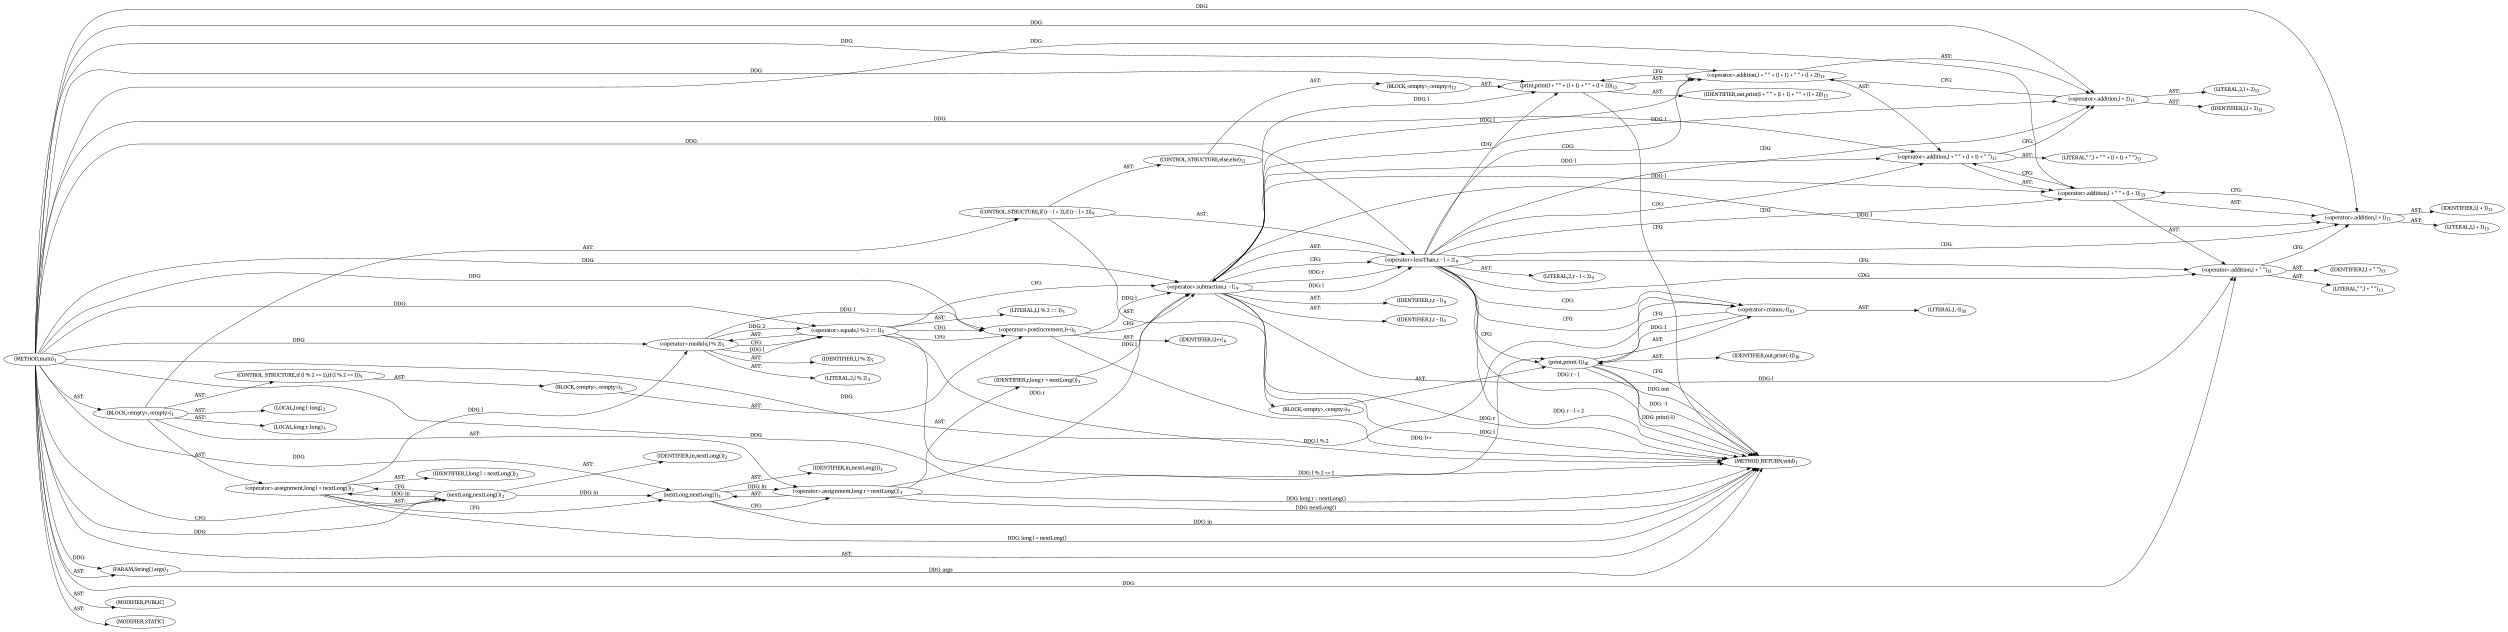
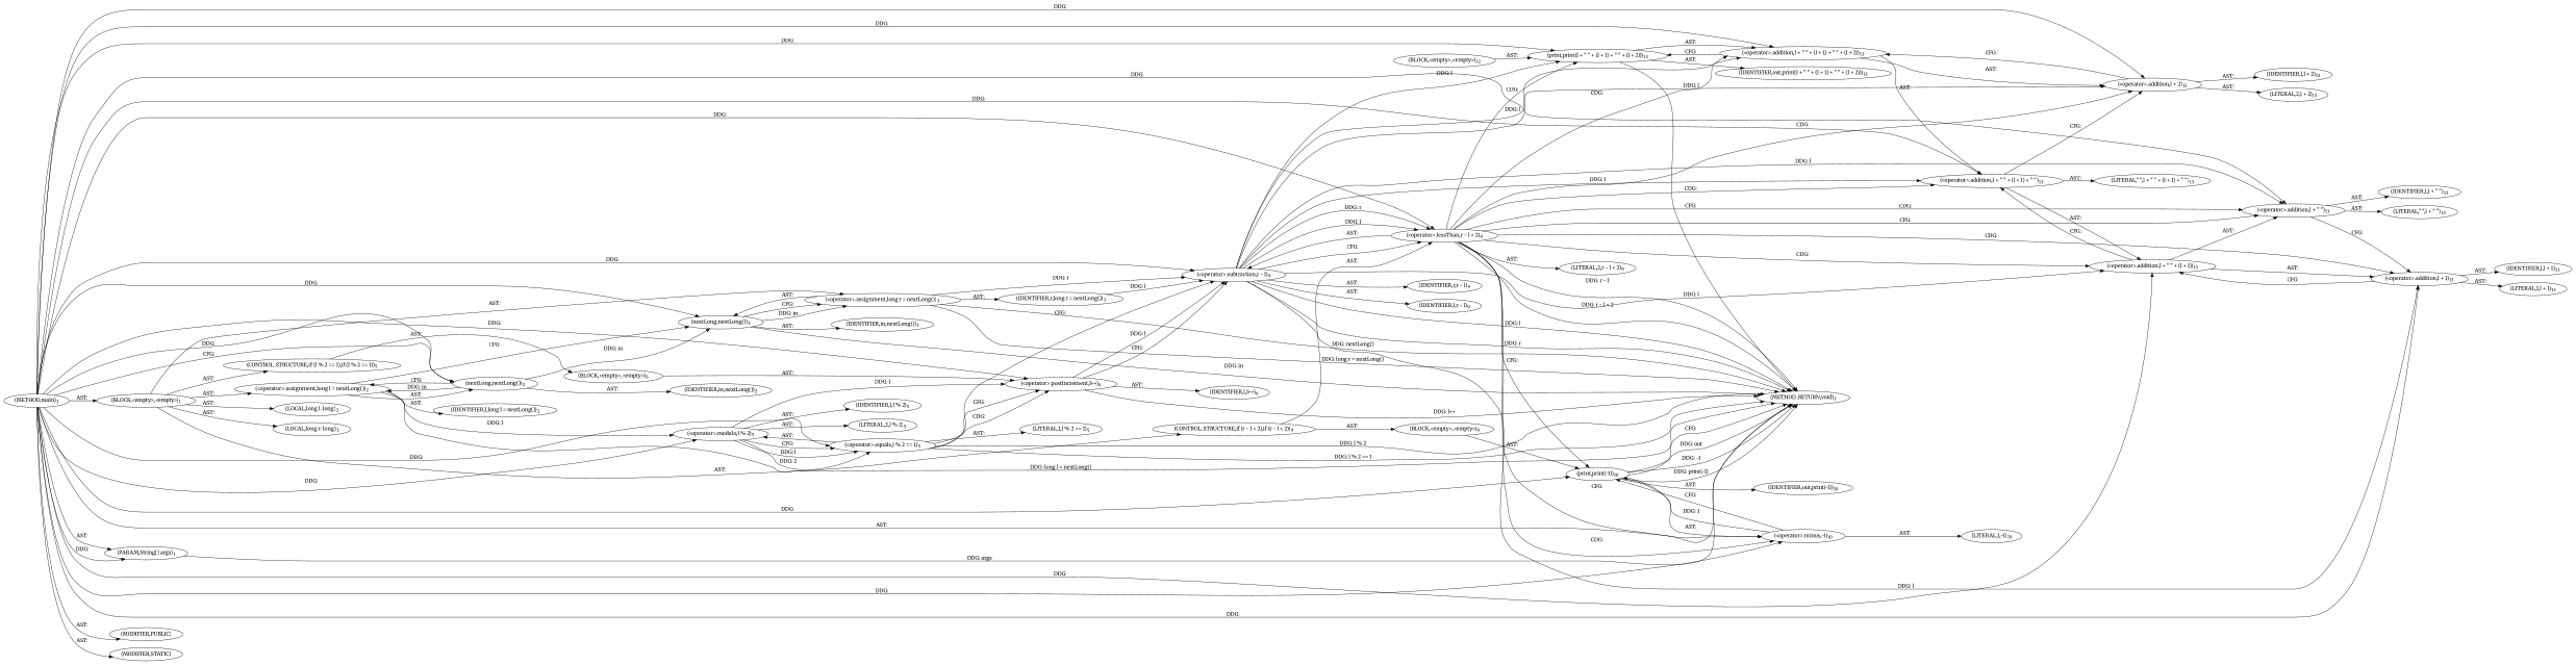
  digraph {
    fontname=Merriweather
    rankdir=LR
    node [fontname=Merriweather]
    edge [fontname=Merriweather]
    n1 [label=<(METHOD,main)<SUB>1</SUB>>]
    n2 [label=<(PARAM,String[] args)<SUB>1</SUB>>]
    n3 [label=<(BLOCK,&lt;empty&gt;,&lt;empty&gt;)<SUB>1</SUB>>]
    n4 [label=<(nextLong,nextLong())<SUB>2</SUB>>]
    n5 [label=<(nextLong,nextLong())<SUB>3</SUB>>]
    n6 [label=<(&lt;operator&gt;.equals,l % 2 == 1)<SUB>5</SUB>>]
    n7 [label=<(&lt;operator&gt;.modulo,l % 2)<SUB>5</SUB>>]
    n8 [label=<(&lt;operator&gt;.postIncrement,l++)<SUB>6</SUB>>]
    n9 [label=<(&lt;operator&gt;.lessThan,r - l &lt; 2)<SUB>9</SUB>>]
    n10 [label=<(&lt;operator&gt;.subtraction,r - l)<SUB>9</SUB>>]
    n11 [label=<(print,print(-1))<SUB>10</SUB>>]
    n12 [label=<(&lt;operator&gt;.minus,-1)<SUB>10</SUB>>]
    n13 [label=<(print,print(l + &quot; &quot; + (l + 1) + &quot; &quot; + (l + 2)))<SUB>13</SUB>>]
    n14 [label=<(&lt;operator&gt;.addition,l + &quot; &quot; + (l + 1) + &quot; &quot; + (l + 2))<SUB>13</SUB>>]
    n15 [label=<(&lt;operator&gt;.addition,l + &quot; &quot; + (l + 1) + &quot; &quot;)<SUB>13</SUB>>]
    n16 [label=<(&lt;operator&gt;.addition,l + &quot; &quot; + (l + 1))<SUB>13</SUB>>]
    n17 [label=<(&lt;operator&gt;.addition,l + &quot; &quot;)<SUB>13</SUB>>]
    n18 [label=<(&lt;operator&gt;.addition,l + 1)<SUB>13</SUB>>]
    n19 [label=<(&lt;operator&gt;.addition,l + 2)<SUB>13</SUB>>]
    n20 [label=<(MODIFIER,PUBLIC)>]
    n21 [label=<(MODIFIER,STATIC)>]
    n22 [label=<(METHOD_RETURN,void)<SUB>1</SUB>>]
    n23 [label=<(LOCAL,long l: long)<SUB>2</SUB>>]
    n24 [label=<(&lt;operator&gt;.assignment,long l = nextLong())<SUB>2</SUB>>]
    n25 [label=<(LOCAL,long r: long)<SUB>3</SUB>>]
    n26 [label=<(&lt;operator&gt;.assignment,long r = nextLong())<SUB>3</SUB>>]
    n27 [label=<(CONTROL_STRUCTURE,if (l % 2 == 1),if (l % 2 == 1))<SUB>5</SUB>>]
    n28 [label=<(CONTROL_STRUCTURE,if (r - l &lt; 2),if (r - l &lt; 2))<SUB>9</SUB>>]
    n29 [label=<(IDENTIFIER,in,nextLong())<SUB>2</SUB>>]
    n30 [label=<(IDENTIFIER,in,nextLong())<SUB>3</SUB>>]
    n31 [label=<(LITERAL,1,l % 2 == 1)<SUB>5</SUB>>]
    n32 [label=<(IDENTIFIER,l,l % 2)<SUB>5</SUB>>]
    n33 [label=<(LITERAL,2,l % 2)<SUB>5</SUB>>]
    n34 [label=<(IDENTIFIER,l,l++)<SUB>6</SUB>>]
    n35 [label=<(LITERAL,2,r - l &lt; 2)<SUB>9</SUB>>]
    n36 [label=<(IDENTIFIER,r,r - l)<SUB>9</SUB>>]
    n37 [label=<(IDENTIFIER,l,r - l)<SUB>9</SUB>>]
    n38 [label=<(IDENTIFIER,out,print(-1))<SUB>10</SUB>>]
-   n39 [label=<(LITERAL,1,-1)<SUB>10</SUB>>]
+   n39 [label=<(LITERAL,1,-1)<SUB>70</SUB>>]
    n40 [label=<(IDENTIFIER,out,print(l + &quot; &quot; + (l + 1) + &quot; &quot; + (l + 2)))<SUB>13</SUB>>]
    n41 [label=<(LITERAL,&quot; &quot;,l + &quot; &quot; + (l + 1) + &quot; &quot;)<SUB>13</SUB>>]
    n42 [label=<(IDENTIFIER,l,l + &quot; &quot;)<SUB>13</SUB>>]
    n43 [label=<(LITERAL,&quot; &quot;,l + &quot; &quot;)<SUB>13</SUB>>]
    n44 [label=<(IDENTIFIER,l,l + 1)<SUB>13</SUB>>]
    n45 [label=<(LITERAL,1,l + 1)<SUB>13</SUB>>]
    n46 [label=<(IDENTIFIER,l,l + 2)<SUB>13</SUB>>]
    n47 [label=<(LITERAL,2,l + 2)<SUB>13</SUB>>]
    n48 [label=<(IDENTIFIER,l,long l = nextLong())<SUB>2</SUB>>]
    n49 [label=<(IDENTIFIER,r,long r = nextLong())<SUB>3</SUB>>]
    n50 [label=<(BLOCK,&lt;empty&gt;,&lt;empty&gt;)<SUB>5</SUB>>]
    n51 [label=<(BLOCK,&lt;empty&gt;,&lt;empty&gt;)<SUB>9</SUB>>]
-   n52 [label=<(CONTROL_STRUCTURE,else,else)<SUB>12</SUB>>]
    n53 [label=<(BLOCK,&lt;empty&gt;,&lt;empty&gt;)<SUB>12</SUB>>]
    n1 -> n2 [label="AST: "]
    n1 -> n2 [label="DDG: "]
    n1 -> n3 [label="AST: "]
    n1 -> n4 [label="CFG: "]
    n1 -> n4 [label="DDG: "]
    n1 -> n5 [label="DDG: "]
    n1 -> n6 [label="DDG: "]
    n1 -> n7 [label="DDG: "]
    n1 -> n8 [label="DDG: "]
    n1 -> n9 [label="DDG: "]
    n1 -> n10 [label="DDG: "]
    n1 -> n11 [label="DDG: "]
    n1 -> n12 [label="DDG: "]
    n1 -> n13 [label="DDG: "]
    n1 -> n14 [label="DDG: "]
    n1 -> n15 [label="DDG: "]
    n1 -> n16 [label="DDG: "]
    n1 -> n17 [label="DDG: "]
    n1 -> n18 [label="DDG: "]
    n1 -> n19 [label="DDG: "]
    n1 -> n20 [label="AST: "]
    n1 -> n21 [label="AST: "]
    n1 -> n22 [label="AST: "]
    n2 -> n22 [label="DDG: args"]
    n3 -> n23 [label="AST: "]
    n3 -> n24 [label="AST: "]
    n3 -> n25 [label="AST: "]
    n3 -> n26 [label="AST: "]
    n3 -> n27 [label="AST: "]
    n3 -> n28 [label="AST: "]
    n4 -> n5 [label="DDG: in"]
    n4 -> n24 [label="CFG: "]
    n4 -> n24 [label="DDG: in"]
    n4 -> n29 [label="AST: "]
    n5 -> n22 [label="DDG: in"]
    n5 -> n26 [label="CFG: "]
    n5 -> n26 [label="DDG: in"]
    n5 -> n30 [label="AST: "]
    n6 -> n7 [label="AST: "]
    n6 -> n8 [label="CFG: "]
    n6 -> n8 [label="CDG: "]
    n6 -> n10 [label="CFG: "]
    n6 -> n22 [label="DDG: l % 2"]
    n6 -> n22 [label="DDG: l % 2 == 1"]
    n6 -> n31 [label="AST: "]
    n7 -> n6 [label="CFG: "]
    n7 -> n6 [label="DDG: l"]
    n7 -> n6 [label="DDG: 2"]
    n7 -> n8 [label="DDG: l"]
    n7 -> n32 [label="AST: "]
    n7 -> n33 [label="AST: "]
    n8 -> n10 [label="CFG: "]
    n8 -> n10 [label="DDG: l"]
    n8 -> n22 [label="DDG: l++"]
    n8 -> n34 [label="AST: "]
    n9 -> n10 [label="AST: "]
    n9 -> n11 [label="CFG: "]
    n9 -> n12 [label="CFG: "]
    n9 -> n12 [label="CDG: "]
    n9 -> n13 [label="CDG: "]
    n9 -> n14 [label="CDG: "]
    n9 -> n15 [label="CDG: "]
    n9 -> n16 [label="CDG: "]
    n9 -> n17 [label="CFG: "]
    n9 -> n17 [label="CDG: "]
    n9 -> n18 [label="CDG: "]
    n9 -> n19 [label="CDG: "]
    n9 -> n22 [label="DDG: r - l"]
    n9 -> n22 [label="DDG: r - l &lt; 2"]
    n9 -> n35 [label="AST: "]
    n10 -> n9 [label="CFG: "]
    n10 -> n9 [label="DDG: r"]
    n10 -> n9 [label="DDG: l"]
    n10 -> n13 [label="DDG: l"]
    n10 -> n14 [label="DDG: l"]
    n10 -> n15 [label="DDG: l"]
    n10 -> n16 [label="DDG: l"]
    n10 -> n17 [label="DDG: l"]
    n10 -> n18 [label="DDG: l"]
    n10 -> n19 [label="DDG: l"]
    n10 -> n22 [label="DDG: r"]
    n10 -> n22 [label="DDG: l"]
    n10 -> n36 [label="AST: "]
    n10 -> n37 [label="AST: "]
    n11 -> n12 [label="AST: "]
    n11 -> n22 [label="CFG: "]
    n11 -> n22 [label="DDG: out"]
    n11 -> n22 [label="DDG: -1"]
    n11 -> n22 [label="DDG: print(-1)"]
    n11 -> n38 [label="AST: "]
    n12 -> n11 [label="CFG: "]
    n12 -> n11 [label="DDG: 1"]
    n12 -> n39 [label="AST: "]
    n13 -> n14 [label="AST: "]
    n13 -> n22 [label="CFG: "]
    n13 -> n40 [label="AST: "]
    n14 -> n13 [label="CFG: "]
    n14 -> n15 [label="AST: "]
    n14 -> n19 [label="AST: "]
    n15 -> n16 [label="AST: "]
    n15 -> n19 [label="CFG: "]
    n15 -> n41 [label="AST: "]
    n16 -> n15 [label="CFG: "]
    n16 -> n17 [label="AST: "]
    n16 -> n18 [label="AST: "]
    n17 -> n18 [label="CFG: "]
    n17 -> n42 [label="AST: "]
    n17 -> n43 [label="AST: "]
    n18 -> n16 [label="CFG: "]
    n18 -> n44 [label="AST: "]
    n18 -> n45 [label="AST: "]
    n19 -> n14 [label="CFG: "]
    n19 -> n46 [label="AST: "]
    n19 -> n47 [label="AST: "]
    n24 -> n4 [label="AST: "]
    n24 -> n5 [label="CFG: "]
    n24 -> n7 [label="DDG: l"]
    n24 -> n22 [label="DDG: long l = nextLong()"]
    n24 -> n48 [label="AST: "]
    n26 -> n5 [label="AST: "]
    n26 -> n10 [label="DDG: r"]
    n26 -> n22 [label="DDG: nextLong()"]
    n26 -> n22 [label="DDG: long r = nextLong()"]
    n26 -> n49 [label="AST: "]
    n27 -> n50 [label="AST: "]
    n28 -> n9 [label="AST: "]
    n28 -> n51 [label="AST: "]
-   n28 -> n52 [label="AST: "]
    n49 -> n10 [label="DDG: l"]
    n50 -> n8 [label="AST: "]
    n51 -> n11 [label="AST: "]
-   n52 -> n53 [label="AST: "]
    n53 -> n13 [label="AST: "]
  }
